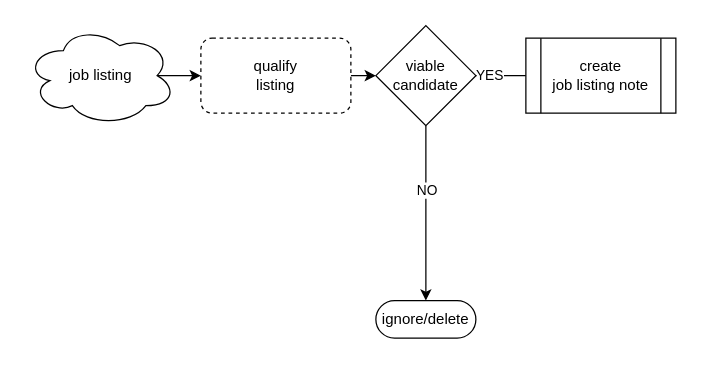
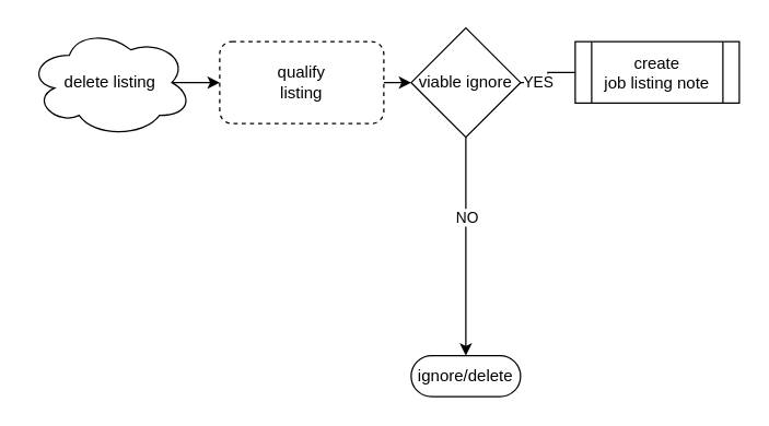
  <mxCell id="0" />
  <mxCell id="1" parent="0" />
  <mxCell id="2" style="edgeStyle=orthogonalEdgeStyle;rounded=0;orthogonalLoop=1;jettySize=auto;html=1;exitX=0.875;exitY=0.5;exitDx=0;exitDy=0;exitPerimeter=0;entryX=0;entryY=0.5;entryDx=0;entryDy=0;" edge="1" parent="1" source="3" target="5"><mxGeometry relative="1" as="geometry" /></mxCell>
- <mxCell id="3" value="job listing" style="ellipse;shape=cloud;whiteSpace=wrap;html=1;" vertex="1" parent="1"><mxGeometry y="20" width="120" height="80" as="geometry" x="20" /></mxCell>
+ <mxCell id="3" value="delete listing" style="ellipse;shape=cloud;whiteSpace=wrap;html=1;" vertex="1" parent="1"><mxGeometry y="20" width="120" height="80" as="geometry" x="20" /></mxCell>
  <mxCell id="4" style="edgeStyle=orthogonalEdgeStyle;rounded=0;orthogonalLoop=1;jettySize=auto;html=1;exitX=1;exitY=0.5;exitDx=0;exitDy=0;entryX=0;entryY=0.5;entryDx=0;entryDy=0;" edge="1" parent="1" source="5" target="10"><mxGeometry relative="1" as="geometry" /></mxCell>
  <mxCell id="5" value="qualify&lt;div&gt;listing&lt;/div&gt;" style="rounded=1;whiteSpace=wrap;html=1;dashed=1;" vertex="1" parent="1"><mxGeometry x="160" y="30" width="120" height="60" as="geometry" /></mxCell>
  <mxCell id="6" style="edgeStyle=orthogonalEdgeStyle;rounded=0;orthogonalLoop=1;jettySize=auto;html=1;exitX=1;exitY=0.5;exitDx=0;exitDy=0;entryX=0;entryY=0.5;entryDx=0;entryDy=0;endArrow=none;" edge="1" parent="1" source="10" target="12"><mxGeometry relative="1" as="geometry"><mxPoint x="410" y="-80" as="targetPoint" /></mxGeometry></mxCell>
  <mxCell id="7" value="YES" style="edgeLabel;html=1;align=center;verticalAlign=middle;resizable=0;points=[];" vertex="1" connectable="0" parent="6"><mxGeometry x="-0.511" y="1" relative="1" as="geometry"><mxPoint as="offset" /></mxGeometry></mxCell>
  <mxCell id="8" style="edgeStyle=orthogonalEdgeStyle;rounded=0;orthogonalLoop=1;jettySize=auto;html=1;exitX=0.5;exitY=1;exitDx=0;exitDy=0;entryX=0.5;entryY=0.5;entryDx=0;entryDy=-15;entryPerimeter=0;" edge="1" parent="1" source="10" target="11"><mxGeometry relative="1" as="geometry"><mxPoint x="380" y="150" as="targetPoint" /></mxGeometry></mxCell>
  <mxCell id="9" value="NO" style="edgeLabel;html=1;align=center;verticalAlign=middle;resizable=0;points=[];" vertex="1" connectable="0" parent="8"><mxGeometry x="-0.269" relative="1" as="geometry"><mxPoint as="offset" /></mxGeometry></mxCell>
- <mxCell id="10" value="viable candidate" style="rhombus;whiteSpace=wrap;html=1;" vertex="1" parent="1"><mxGeometry x="300" y="20" width="80" height="80" as="geometry" /></mxCell>
- <mxCell id="11" value="ignore/delete" style="html=1;dashed=0;whiteSpace=wrap;shape=mxgraph.dfd.start" vertex="1" parent="1"><mxGeometry x="300" y="240" width="80" height="30" as="geometry" /></mxCell>
- <mxCell id="12" value="create&lt;div&gt;job listing note&lt;/div&gt;" style="shape=process;whiteSpace=wrap;html=1;backgroundOutline=1;" vertex="1" parent="1"><mxGeometry x="420" y="30" width="120" height="60" as="geometry" /></mxCell>
+ <mxCell id="10" value="viable ignore" style="rhombus;whiteSpace=wrap;html=1;" vertex="1" parent="1"><mxGeometry x="300" y="20" width="80" height="80" as="geometry" /></mxCell>
+ <mxCell id="11" value="ignore/delete" style="html=1;dashed=0;whiteSpace=wrap;shape=mxgraph.dfd.start" vertex="1" parent="1"><mxGeometry x="300" y="260" width="80" height="30" as="geometry" /></mxCell>
+ <mxCell id="12" value="create&lt;div&gt;job listing note&lt;/div&gt;" style="shape=process;whiteSpace=wrap;html=1;backgroundOutline=1;" vertex="1" parent="1"><mxGeometry x="420" y="30" width="120" height="45" as="geometry" /></mxCell>
